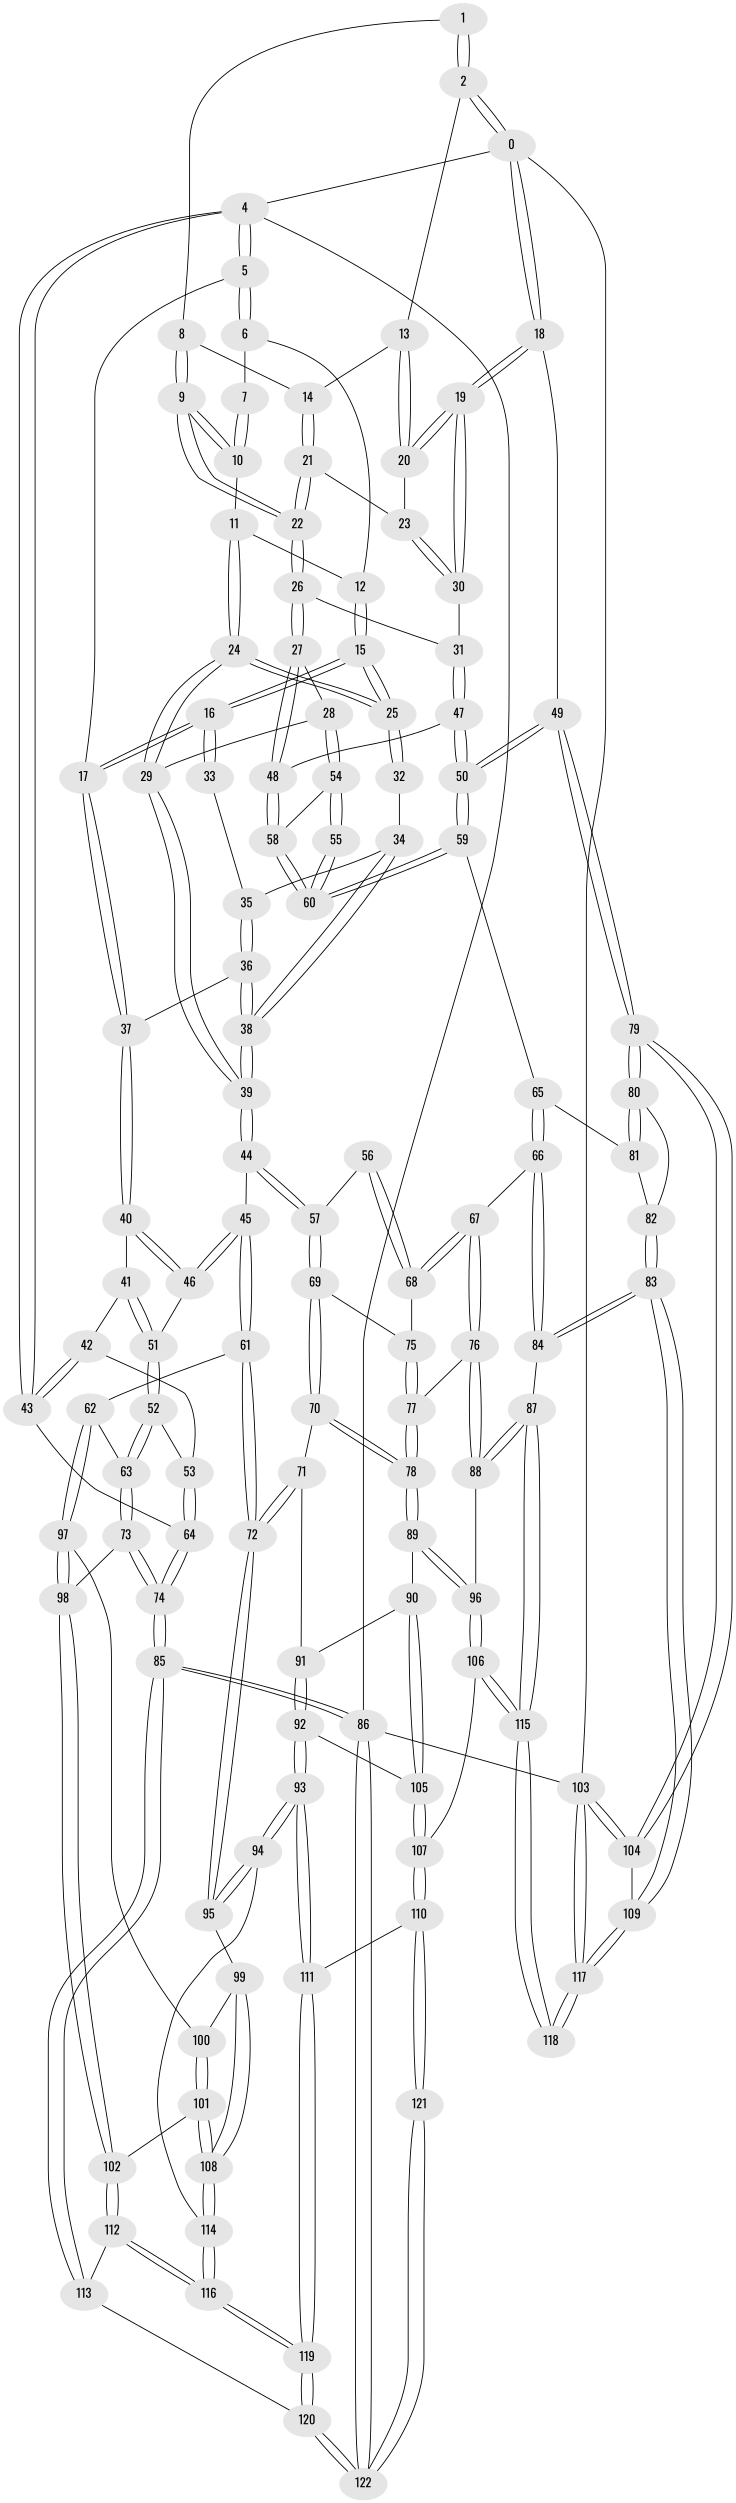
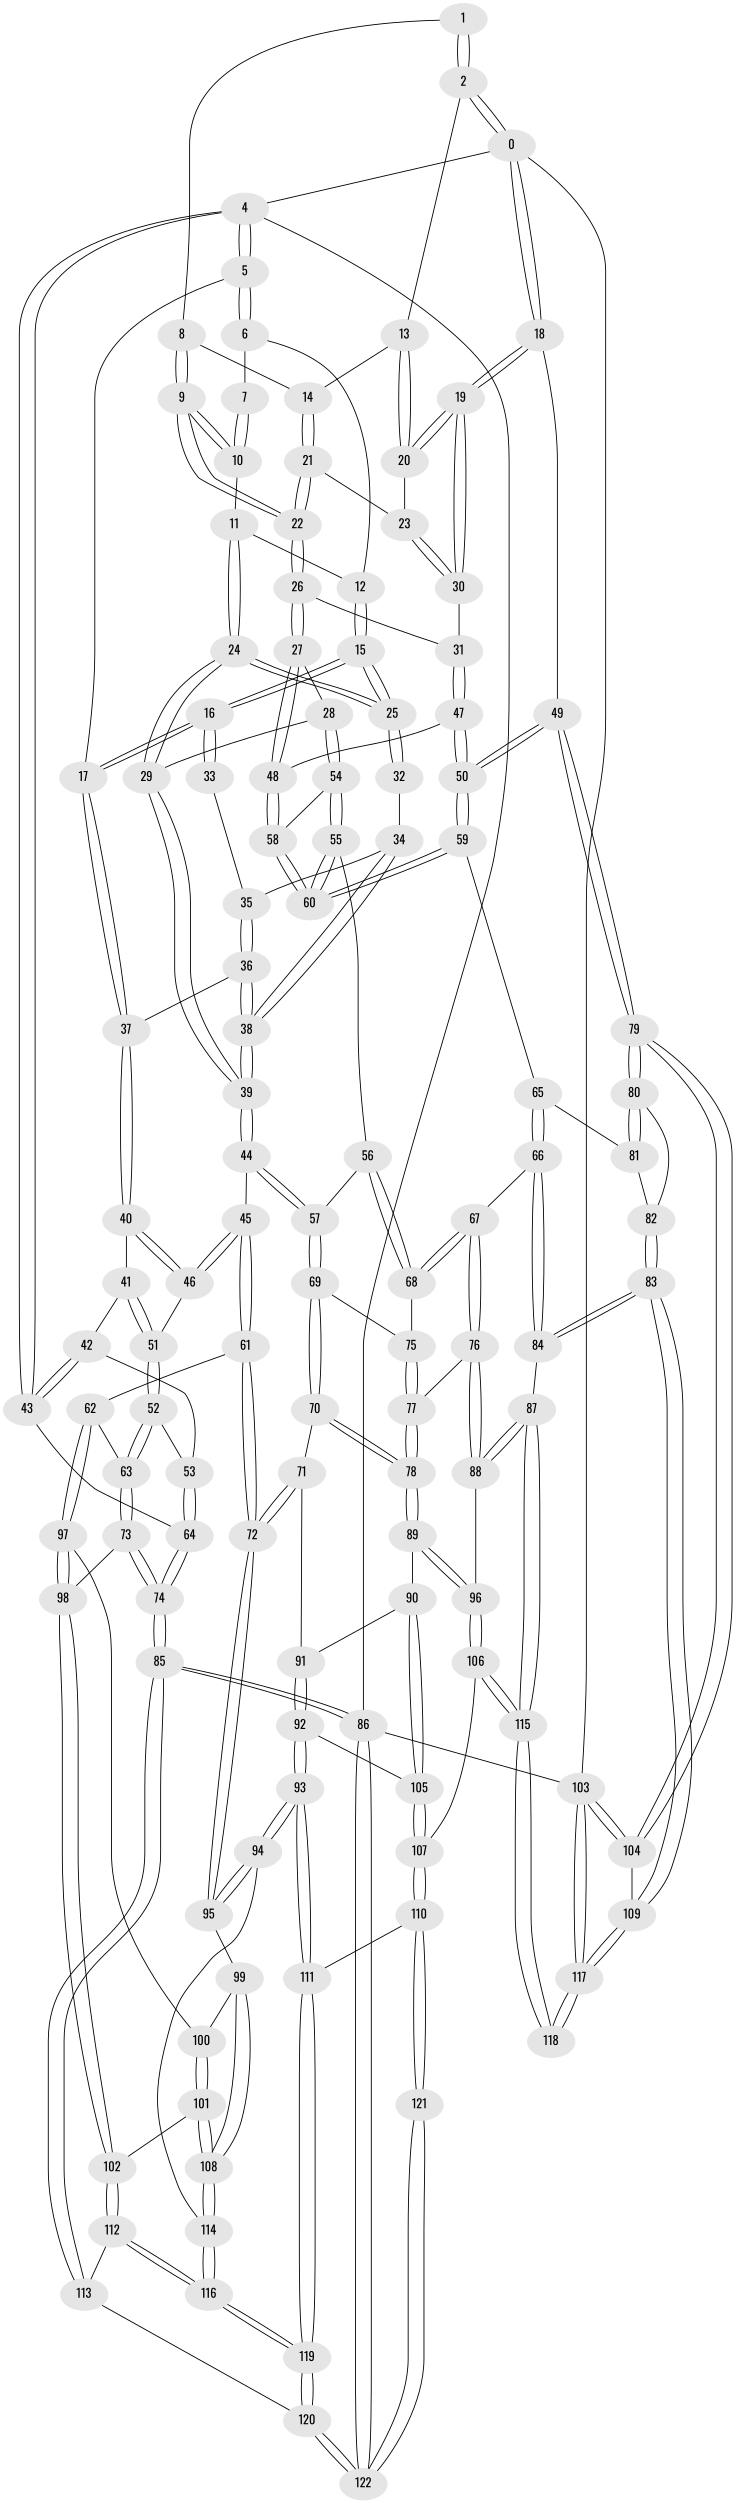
  graph {
    fontname=Oswald
    node [color=gray90 fontname=Oswald style=filled]
    edge [fontname=Oswald]
    1
    2
    8
    n4 [label=0]
    13
    9
    14
    4
    18
    103
    20
    5
    43
    86
    19
    49
    104
    117
    6
    17
    64
    122
    7
    12
    37
    10
    15
    11
    22
    21
    26
    24
    25
    29
    16
    23
    33
    32
    35
    40
    30
    50
    79
    31
    27
    39
    34
    28
    48
    47
    54
    58
    55
    44
    38
    36
    41
    46
    45
    57
    42
    51
    53
    52
    74
    61
    69
    62
    72
    59
    60
    80
    65
    63
    73
    56
    68
    75
    70
    66
    81
    97
    95
    98
    100
    85
    67
    84
    82
    76
    87
    77
    88
    71
    78
    91
    89
    92
    99
    102
    113
    96
    90
    109
    83
    115
    120
    118
    106
    105
    107
    93
    94
    111
    114
    119
    116
    108
    101
    112
    110
    121
    1 -- 2
    1 -- 2
    1 -- 8
    2 -- n4
    2 -- n4
    2 -- 13
    8 -- 9
    8 -- 9
    8 -- 14
    n4 -- 4
    n4 -- 18
    n4 -- 18
    n4 -- 103
    13 -- 14
    13 -- 20
    13 -- 20
    9 -- 10
    9 -- 10
    9 -- 22
    9 -- 22
    14 -- 21
    14 -- 21
    4 -- 5
    4 -- 5
    4 -- 43
    4 -- 43
    4 -- 86
    18 -- 19
    18 -- 19
    18 -- 49
    103 -- 104
    103 -- 104
    103 -- 117
    103 -- 117
    20 -- 23
    5 -- 6
    5 -- 6
    5 -- 17
    43 -- 64
    86 -- 103
    86 -- 122
    86 -- 122
    19 -- 20
    19 -- 20
    19 -- 30
    19 -- 30
    49 -- 50
    49 -- 50
    49 -- 79
    49 -- 79
    104 -- 109
    117 -- 118
    117 -- 118
    6 -- 7
    6 -- 12
    17 -- 37
    17 -- 37
    64 -- 74
    64 -- 74
    7 -- 10
    7 -- 10
    12 -- 15
    12 -- 15
    37 -- 40
    37 -- 40
    10 -- 11
    15 -- 25
    15 -- 25
    15 -- 16
    15 -- 16
    11 -- 12
    11 -- 24
    11 -- 24
    22 -- 26
    22 -- 26
    21 -- 22
    21 -- 22
    21 -- 23
    26 -- 31
    26 -- 27
    26 -- 27
    24 -- 25
    24 -- 25
    24 -- 29
    24 -- 29
    25 -- 32
    25 -- 32
    29 -- 39
    29 -- 39
    16 -- 17
    16 -- 17
    16 -- 33
    16 -- 33
    23 -- 30
    23 -- 30
    33 -- 35
    32 -- 34
    35 -- 36
    35 -- 36
    40 -- 41
    40 -- 46
    40 -- 46
    30 -- 31
    50 -- 59
    50 -- 59
    79 -- 104
    79 -- 104
    79 -- 80
    79 -- 80
    31 -- 47
    31 -- 47
    27 -- 28
    27 -- 48
    27 -- 48
    39 -- 44
    39 -- 44
    34 -- 35
    34 -- 38
    34 -- 38
    28 -- 29
    28 -- 54
    28 -- 54
    48 -- 58
    48 -- 58
    47 -- 50
    47 -- 50
    47 -- 48
    54 -- 58
    54 -- 55
    54 -- 55
    58 -- 60
    58 -- 60
    55 -- 60
    55 -- 60
+   55 -- 56
    44 -- 45
    44 -- 57
    44 -- 57
    38 -- 39
    38 -- 39
    36 -- 37
    36 -- 38
    36 -- 38
    41 -- 42
    41 -- 51
    41 -- 51
    46 -- 51
    45 -- 46
    45 -- 46
    45 -- 61
    45 -- 61
    57 -- 69
    57 -- 69
    42 -- 43
    42 -- 43
    42 -- 53
    51 -- 52
    51 -- 52
    53 -- 64
    53 -- 64
    52 -- 53
    52 -- 63
    52 -- 63
    74 -- 85
    74 -- 85
    61 -- 62
    61 -- 72
    61 -- 72
    69 -- 75
    69 -- 70
    69 -- 70
    62 -- 63
    62 -- 97
    62 -- 97
    72 -- 95
    72 -- 95
    59 -- 60
    59 -- 60
    59 -- 65
    80 -- 81
    80 -- 81
    80 -- 82
    65 -- 66
    65 -- 66
    65 -- 81
    63 -- 73
    63 -- 73
    73 -- 74
    73 -- 74
    73 -- 98
    56 -- 57
    56 -- 68
    56 -- 68
    68 -- 75
    75 -- 77
    75 -- 77
    70 -- 71
    70 -- 78
    70 -- 78
    66 -- 67
    66 -- 84
    66 -- 84
    81 -- 82
    97 -- 98
    97 -- 98
    97 -- 100
    95 -- 99
    98 -- 102
    98 -- 102
    100 -- 101
    100 -- 101
    85 -- 86
    85 -- 86
    85 -- 113
    85 -- 113
    67 -- 68
    67 -- 68
    67 -- 76
    67 -- 76
    84 -- 87
    82 -- 83
    82 -- 83
    76 -- 77
    76 -- 88
    76 -- 88
    87 -- 88
    87 -- 88
    87 -- 115
    87 -- 115
    77 -- 78
    77 -- 78
    88 -- 96
    71 -- 72
    71 -- 72
    71 -- 91
    78 -- 89
    78 -- 89
    91 -- 92
    91 -- 92
    89 -- 96
    89 -- 96
    89 -- 90
    92 -- 105
    92 -- 93
    92 -- 93
    99 -- 100
    99 -- 108
    99 -- 108
    102 -- 112
    102 -- 112
    113 -- 120
    96 -- 106
    96 -- 106
    90 -- 91
    90 -- 105
    90 -- 105
    109 -- 117
    109 -- 117
    83 -- 84
    83 -- 84
    83 -- 109
    83 -- 109
    115 -- 118
    115 -- 118
    120 -- 122
    120 -- 122
    106 -- 115
    106 -- 115
    106 -- 107
    105 -- 107
    105 -- 107
    107 -- 110
    107 -- 110
    93 -- 94
    93 -- 94
    93 -- 111
    93 -- 111
    94 -- 95
    94 -- 95
    94 -- 114
    111 -- 119
    111 -- 119
    114 -- 116
    114 -- 116
    119 -- 120
    119 -- 120
    116 -- 119
    116 -- 119
    108 -- 114
    108 -- 114
    101 -- 102
    101 -- 108
    101 -- 108
    112 -- 113
    112 -- 116
    112 -- 116
    110 -- 111
    110 -- 121
    110 -- 121
    121 -- 122
    121 -- 122
  }
